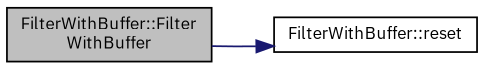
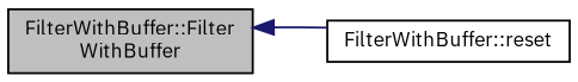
  digraph {
    rankdir=LR
    fontname="IBM Plex Sans"
    node [color=black fontname="IBM Plex Sans" fontsize=10 shape=record style=filled]
    n1 [fillcolor=grey75 fontcolor=black height=0.2 label="FilterWithBuffer::Filter\lWithBuffer" width=0.4]
    n2 [fillcolor=white height=0.2 label="FilterWithBuffer::reset" width=0.4]
-   n1 -> n2 [color=midnightblue fontname="IBM Plex Sans" fontsize=10 labelfontname=Helvetica labelfontsize=10 style=solid]
+   n2 -> n1 [color=midnightblue fontname="IBM Plex Sans" fontsize=10 labelfontname=Helvetica labelfontsize=10 style=solid]
  }
